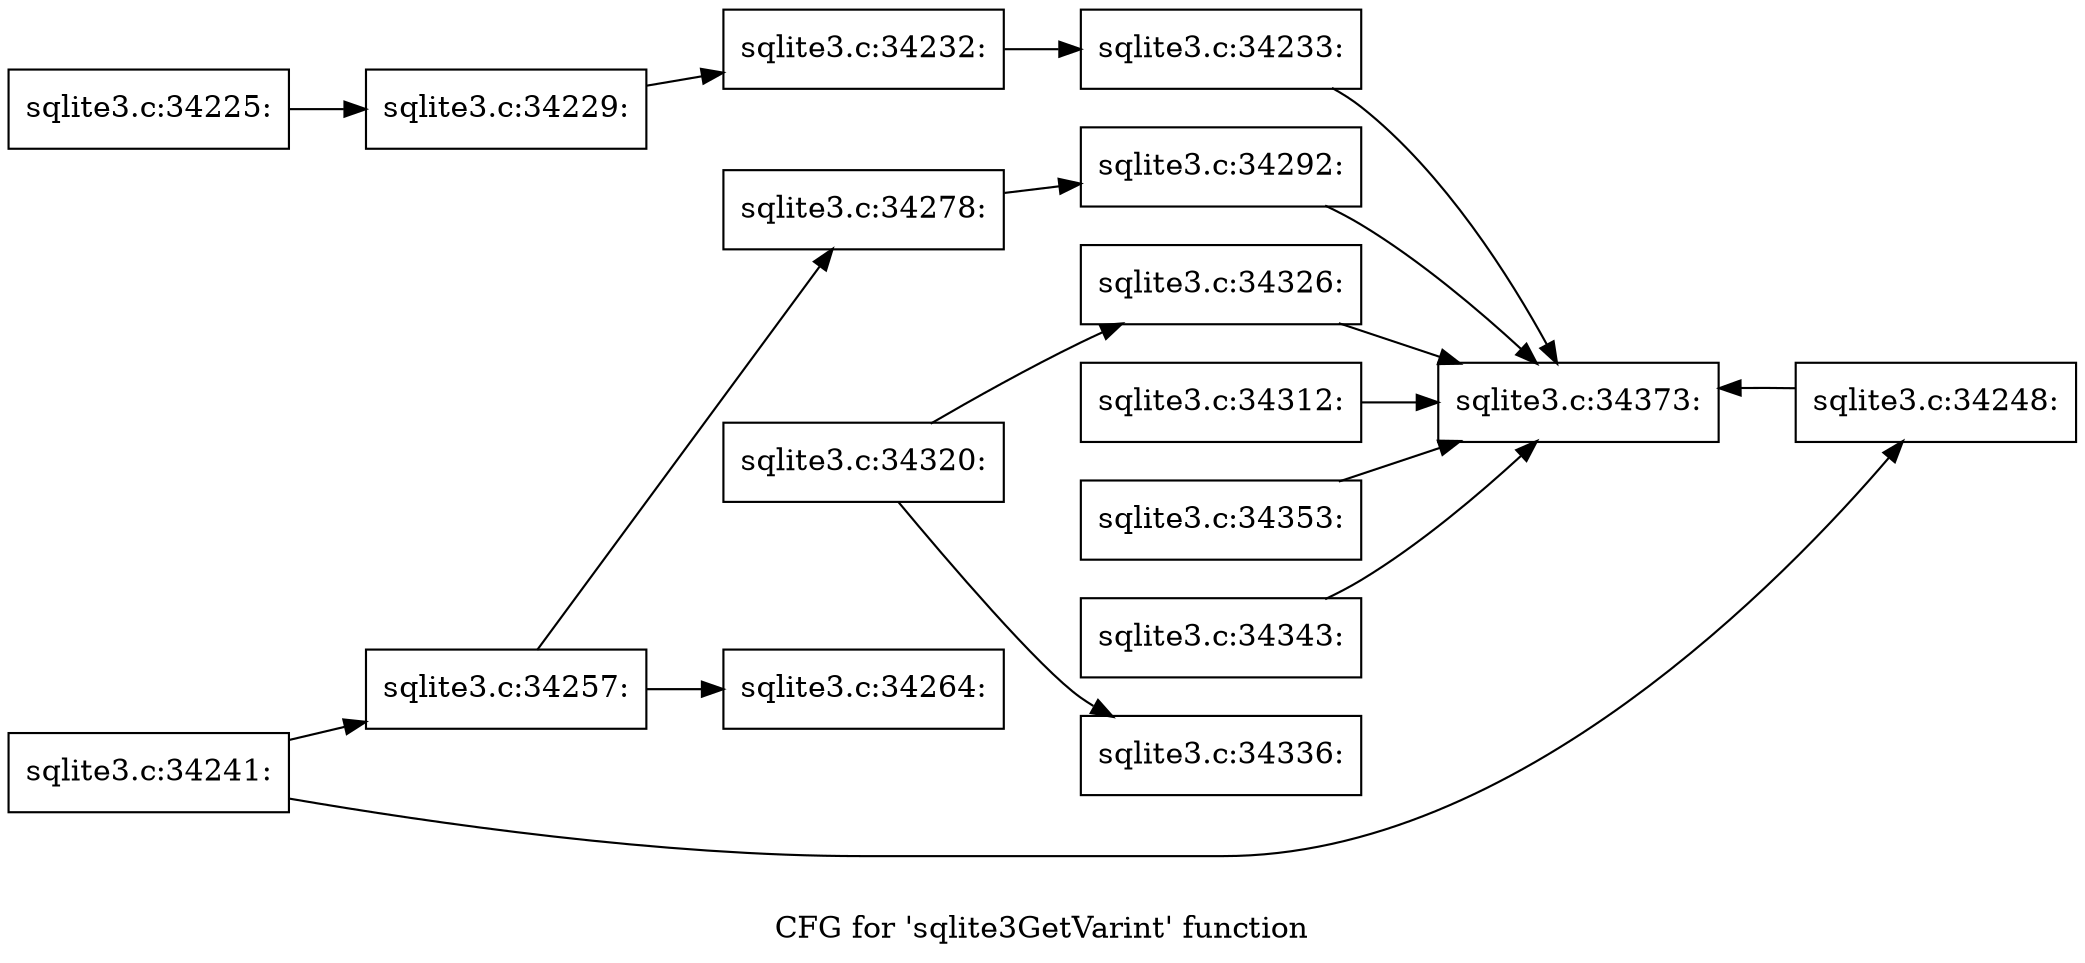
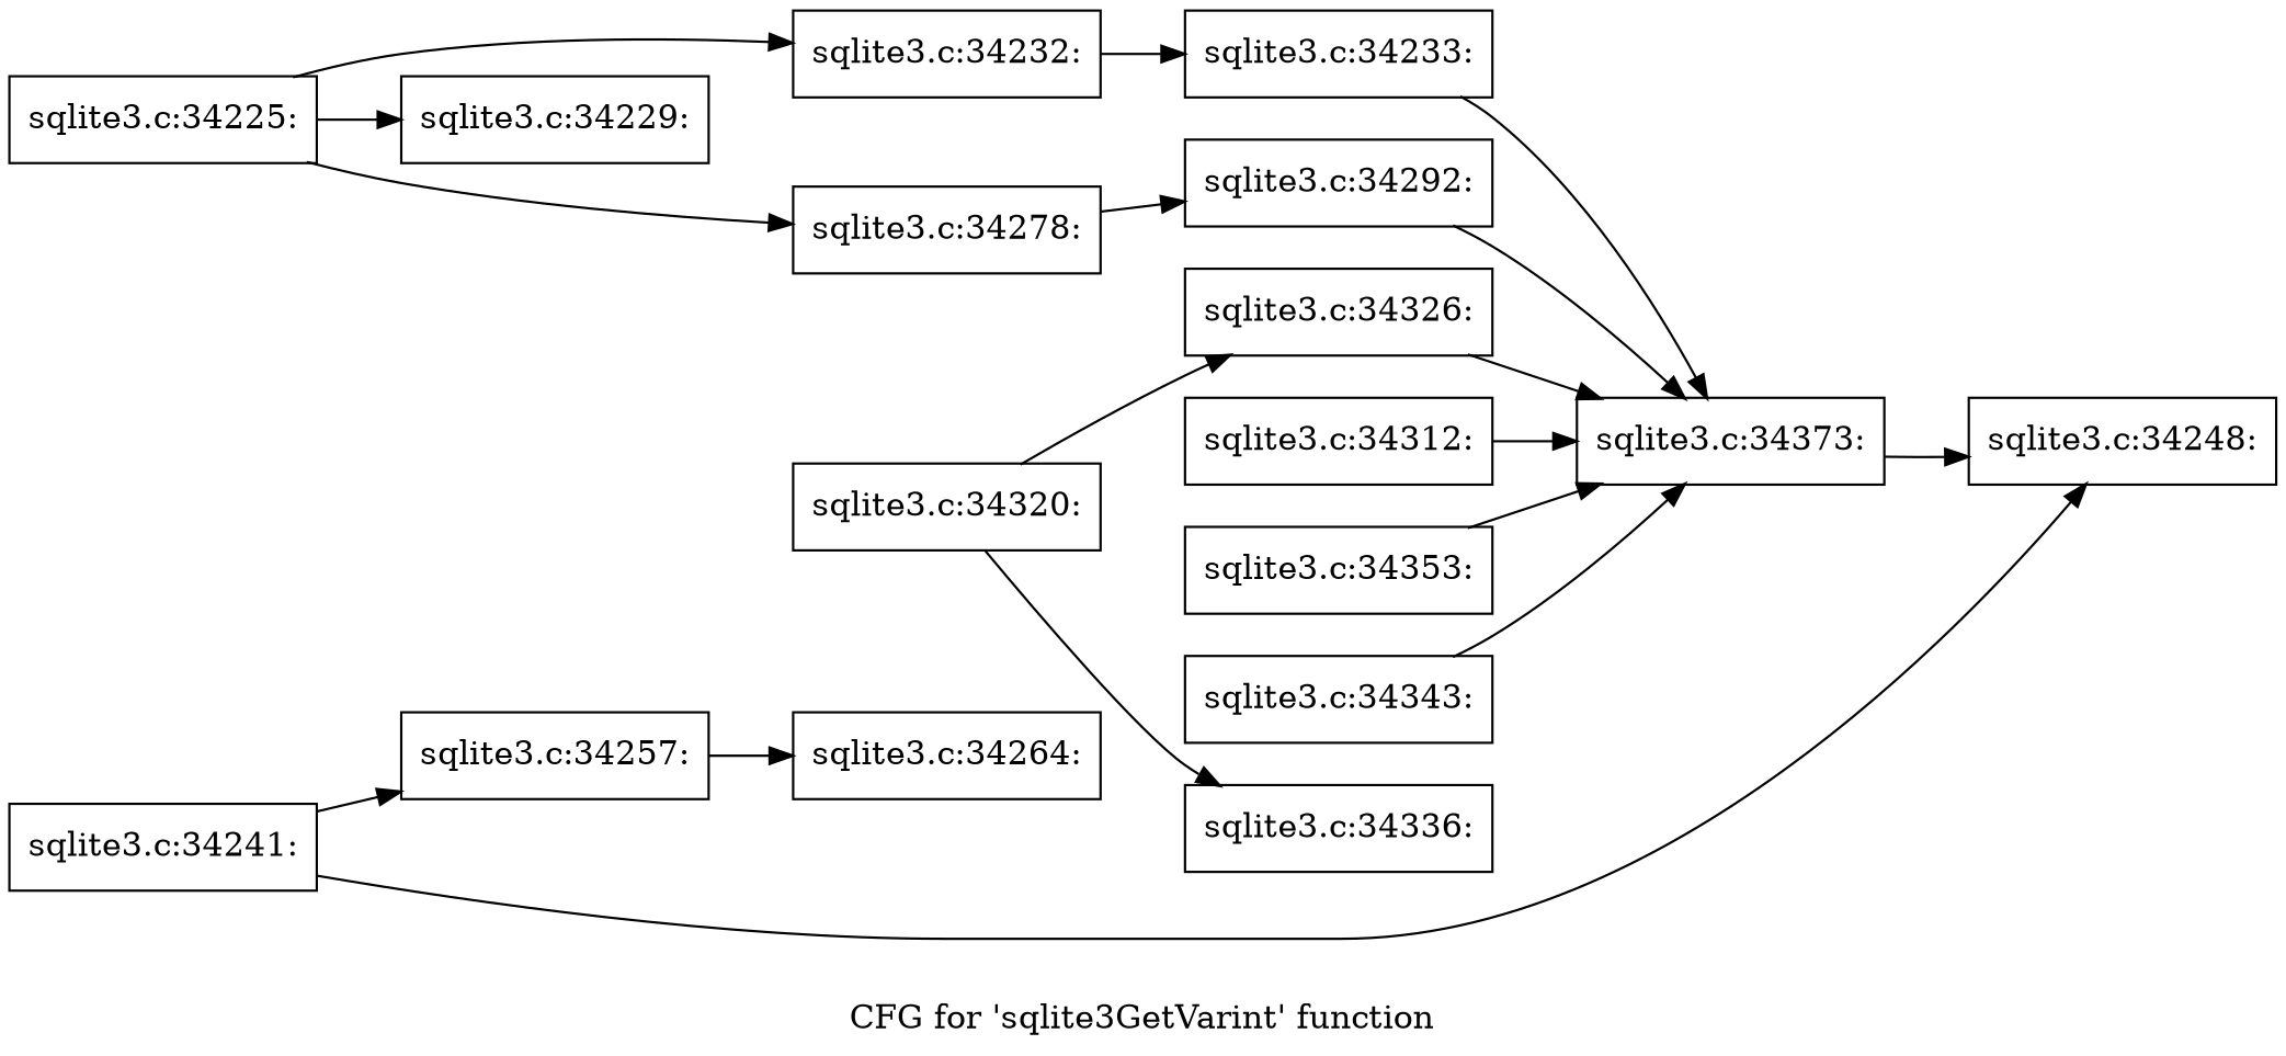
  digraph {
    label="CFG for 'sqlite3GetVarint' function"
    rankdir=LR
    node [shape=record]
    n1 [label="{sqlite3.c:34225:}"]
    n2 [label="{sqlite3.c:34229:}"]
    n3 [label="{sqlite3.c:34232:}"]
    n4 [label="{sqlite3.c:34233:}"]
    n5 [label="{sqlite3.c:34373:}"]
    n6 [label="{sqlite3.c:34241:}"]
    n7 [label="{sqlite3.c:34257:}"]
    n8 [label="{sqlite3.c:34248:}"]
    n9 [label="{sqlite3.c:34278:}"]
    n10 [label="{sqlite3.c:34264:}"]
    n11 [label="{sqlite3.c:34292:}"]
    n12 [label="{sqlite3.c:34320:}"]
    n13 [label="{sqlite3.c:34336:}"]
    n14 [label="{sqlite3.c:34326:}"]
    n15 [label="{sqlite3.c:34312:}"]
    n16 [label="{sqlite3.c:34353:}"]
    n17 [label="{sqlite3.c:34343:}"]
    n1 -> n2
-   n2 -> n3
+   n1 -> n3
    n3 -> n4
    n4 -> n5
    n6 -> n7
    n6 -> n8
-   n7 -> n9
+   n1 -> n9
    n7 -> n10
-   n8 -> n5
+   n5 -> n8
    n9 -> n11
    n11 -> n5
    n12 -> n13
    n12 -> n14
    n14 -> n5
    n15 -> n5
    n16 -> n5
    n17 -> n5
  }
